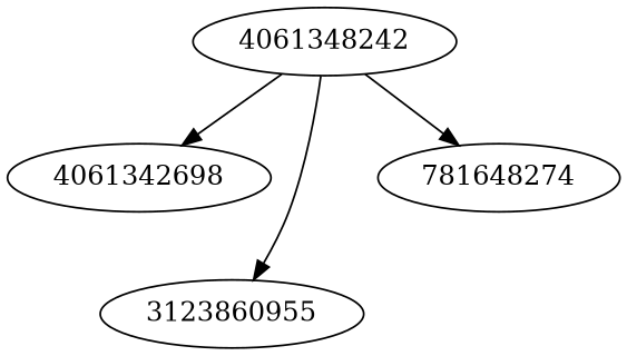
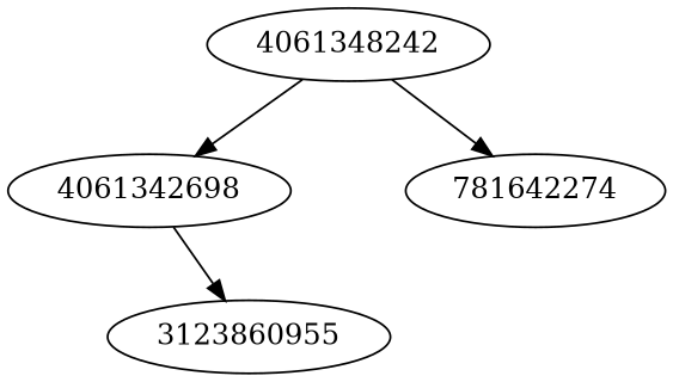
  strict digraph {
    4061348242
    4061342698
    3123860955
-   781648274
+   781648274 [label=781642274]
    4061348242 -> 4061342698
-   4061348242 -> 3123860955
+   4061342698 -> 3123860955
    4061348242 -> 781648274
  }
